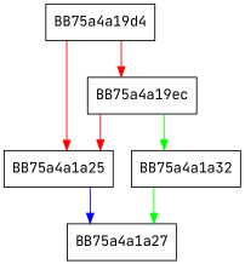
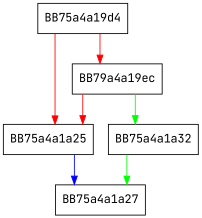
  digraph {
    fontname="JetBrains Mono"
    splines=ortho
    node [fontname="JetBrains Mono" shape=box]
    edge [color=red fontname="JetBrains Mono"]
    BB75a4a19d4
    BB75a4a1a25
-   BB75a4a19ec
+   BB75a4a19ec [label=BB79a4a19ec]
    BB75a4a1a27
    BB75a4a1a32
    BB75a4a19d4 -> BB75a4a1a25
    BB75a4a19d4 -> BB75a4a19ec
    BB75a4a1a25 -> BB75a4a1a27 [color=blue]
    BB75a4a19ec -> BB75a4a1a25
    BB75a4a19ec -> BB75a4a1a32 [color=green]
    BB75a4a1a32 -> BB75a4a1a27 [color=green]
  }
